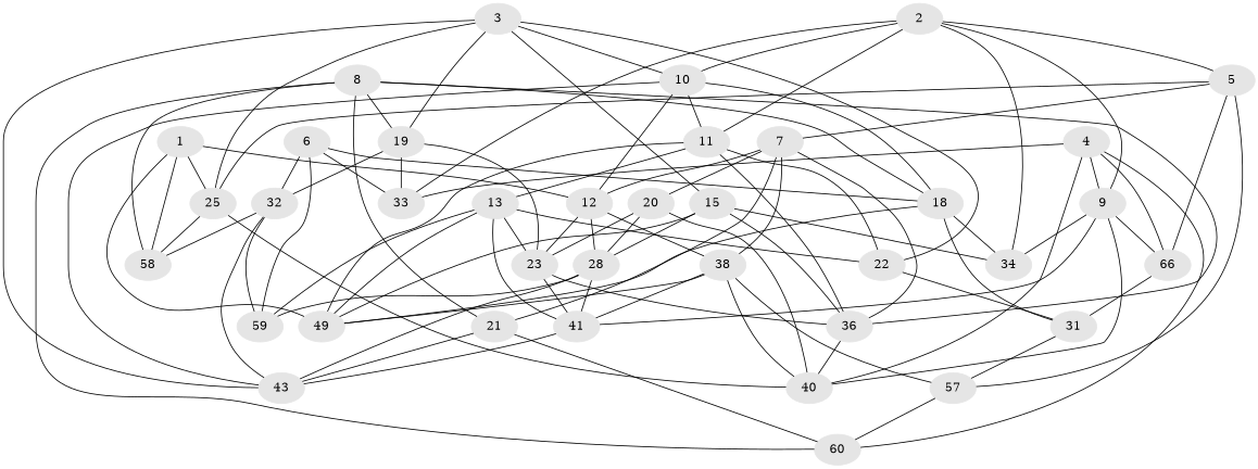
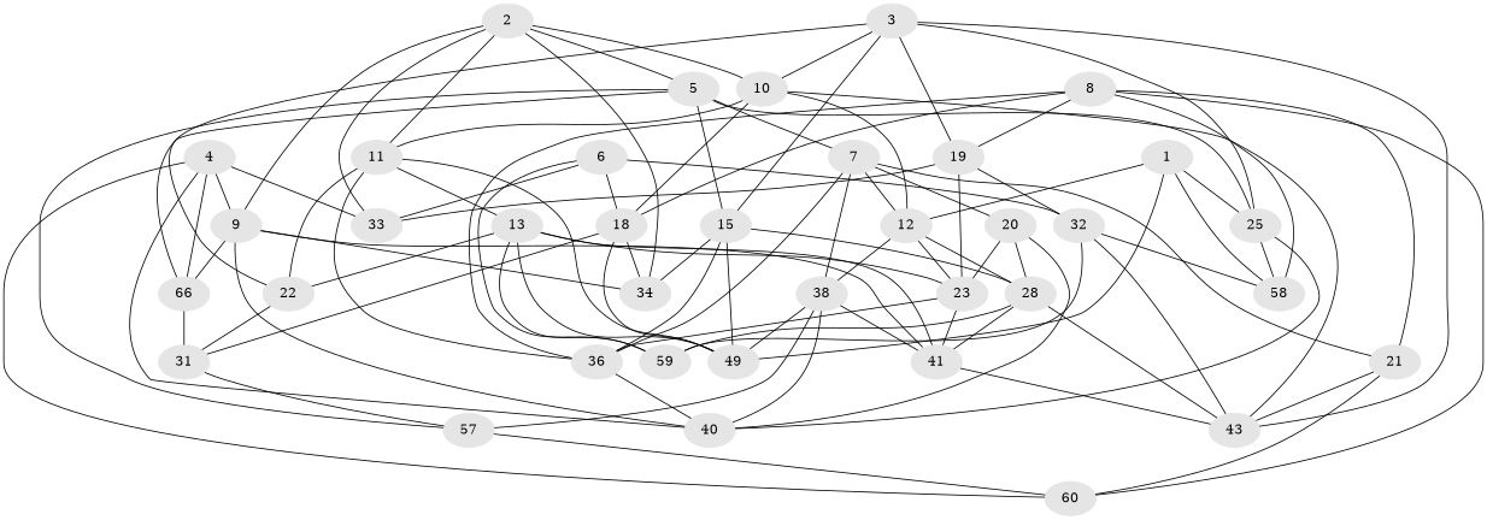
  graph {
    node [color=gray90 style=filled]
    12 [super="+53"]
    38 [super="+63"]
    23 [super="+26"]
    28 [super="+45"]
    1
    25 [super="+30"]
    49 [super="+54"]
    58
    40 [super="+56"]
    2 [super="+48"]
    5 [super="+46"]
    9 [super="+62"]
    10 [super="+29"]
    11 [super="+17"]
    33 [super="+51"]
    34
    15 [super="+42"]
    n18 [label=66]
    7 [super="+27"]
    57
    41 [super="+61"]
    43 [super="+52"]
    18 [super="+55"]
    22
    36 [super="+50"]
    13 [super="+39"]
    3 [super="+24"]
    19 [super="+44"]
    32 [super="+37"]
    31
    4 [super="+14"]
    60
    20
    21
    6 [super="+35"]
    59
    8 [super="+47"]
    12 -- 38
    12 -- 23
    12 -- 28
    38 -- 49
    38 -- 40
    38 -- 57
    38 -- 41
    23 -- 41
    23 -- 36
    28 -- 41
    28 -- 43
    28 -- 59
    1 -- 12
    1 -- 25
    1 -- 49
    1 -- 58
    25 -- 58
    25 -- 40
    2 -- 5
    2 -- 9
    2 -- 10
    2 -- 11
    2 -- 33
    2 -- 34
    5 -- 25
+   5 -- 15
    5 -- n18
    5 -- 7
    5 -- 57
    9 -- 40
    9 -- 34
    9 -- n18
    9 -- 41
    10 -- 12
    10 -- 11
    10 -- 43
    10 -- 18
    11 -- 49
    11 -- 22
    11 -- 36
    11 -- 13
    15 -- 28
    15 -- 49
    15 -- 34
    15 -- 36
    n18 -- 31
    7 -- 12
    7 -- 38
    7 -- 36
    7 -- 20
    7 -- 21
    57 -- 60
    41 -- 43
    18 -- 49
    18 -- 34
    18 -- 31
    22 -- 31
    36 -- 40
    13 -- 23
    13 -- 49
    13 -- 41
    13 -- 22
    13 -- 59
    3 -- 25
    3 -- 10
    3 -- 15
    3 -- 43
    3 -- 22
    3 -- 19
    19 -- 23
    19 -- 33 [weight=2]
    19 -- 32
    32 -- 58
    32 -- 43
    32 -- 59
    31 -- 57
    4 -- 40
    4 -- 9
    4 -- 33 [weight=2]
    4 -- n18
    4 -- 60
    20 -- 23
    20 -- 28
    20 -- 40
    21 -- 43
    21 -- 60
    6 -- 33
    6 -- 18
    6 -- 32 [weight=2]
    6 -- 59
    8 -- 58
    8 -- 18
    8 -- 36
    8 -- 19
    8 -- 60
    8 -- 21
  }
